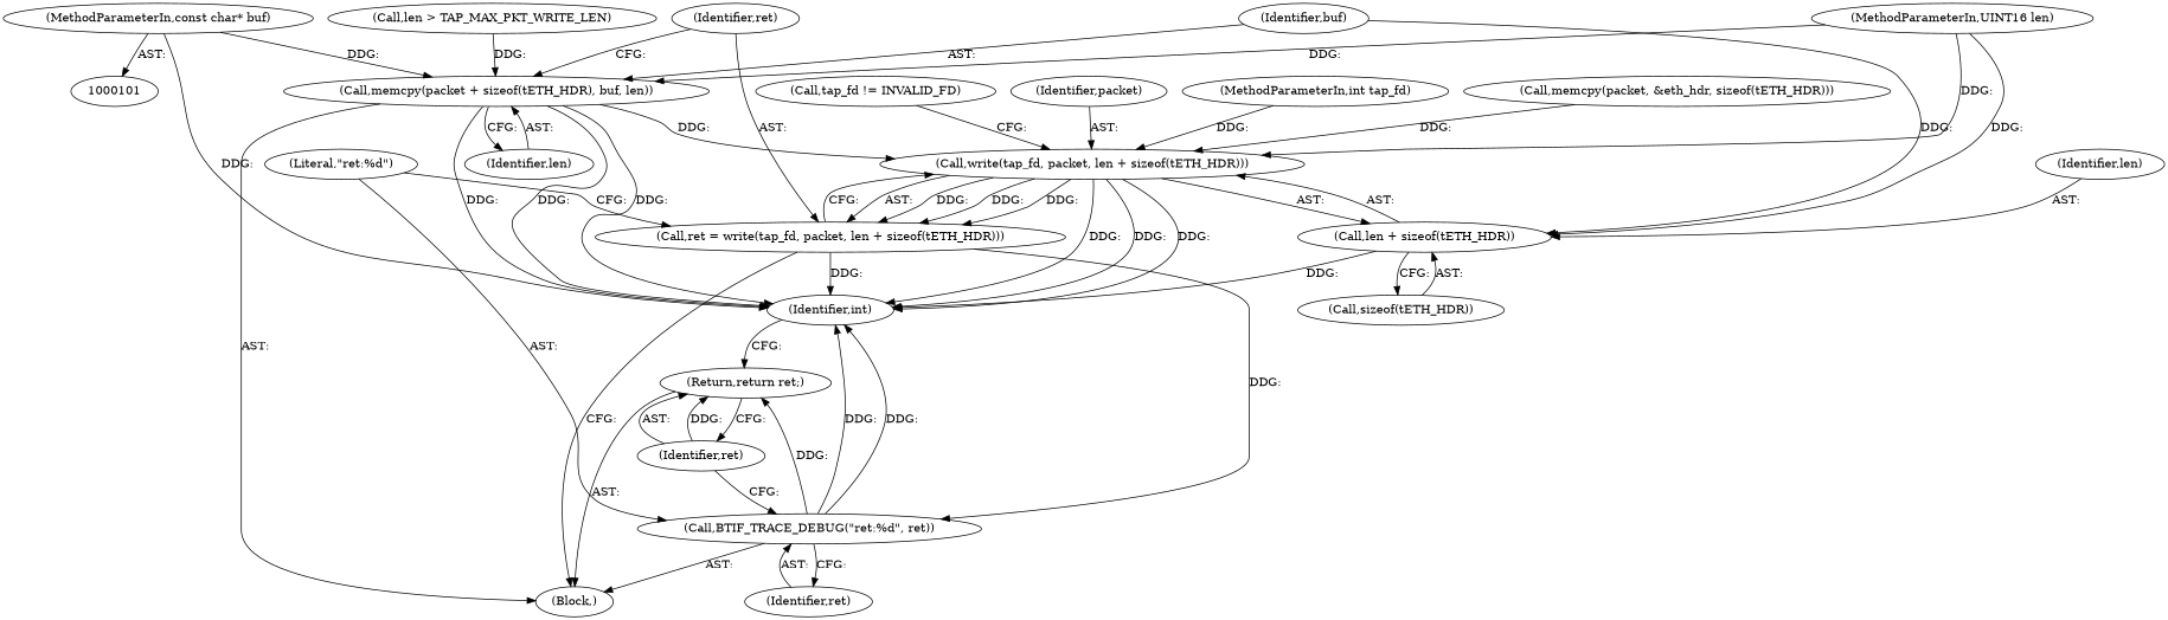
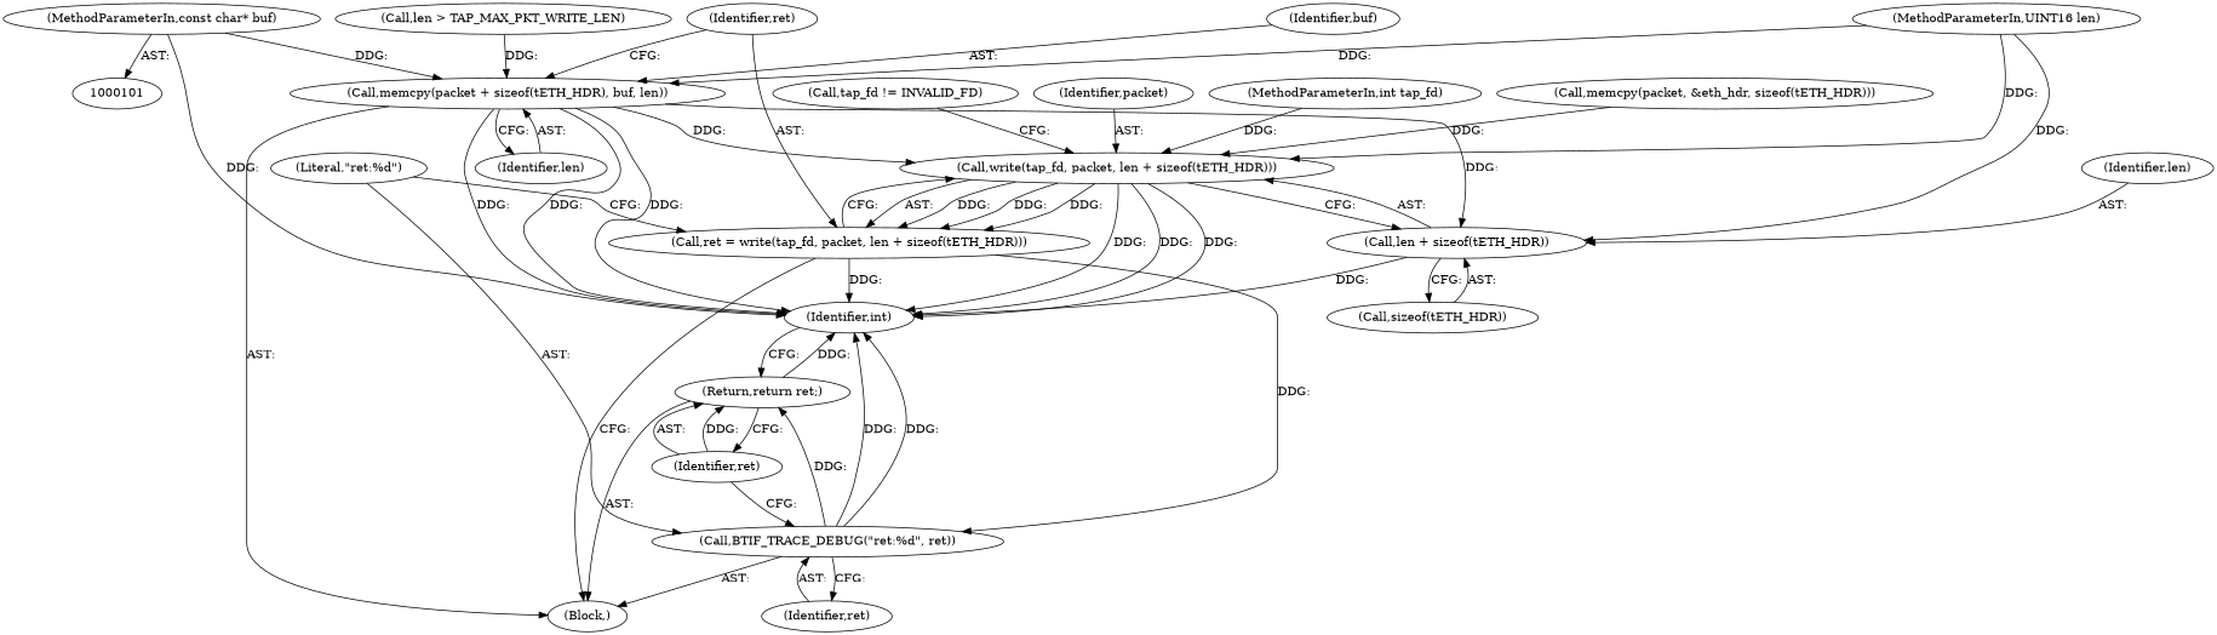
  digraph {
    n1 [label="(MethodParameterIn,const char* buf)"]
    n2 [label="(Call,memcpy(packet + sizeof(tETH_HDR), buf, len))"]
    n3 [label="(Identifier,int)"]
    1000101
    n5 [label="(Call,write(tap_fd, packet, len + sizeof(tETH_HDR)))"]
    n6 [label="(Call,len + sizeof(tETH_HDR))"]
    n7 [label="(Identifier,len)"]
    n8 [label="(Block,)"]
    n9 [label="(Return,return ret;)"]
    n10 [label="(Call,ret = write(tap_fd, packet, len + sizeof(tETH_HDR)))"]
    n11 [label="(Call,sizeof(tETH_HDR))"]
    n12 [label="(Call,BTIF_TRACE_DEBUG(\"ret:%d\", ret))"]
    n13 [label="(Identifier,ret)"]
    n14 [label="(Identifier,ret)"]
    n15 [label="(Call,memcpy(packet, &eth_hdr, sizeof(tETH_HDR)))"]
    n16 [label="(Identifier,len)"]
    n17 [label="(Call,len > TAP_MAX_PKT_WRITE_LEN)"]
    n18 [label="(Identifier,buf)"]
    n19 [label="(Call,tap_fd != INVALID_FD)"]
    n20 [label="(MethodParameterIn,int tap_fd)"]
    n21 [label="(Literal,\"ret:%d\")"]
    n22 [label="(MethodParameterIn,UINT16 len)"]
    n23 [label="(Identifier,ret)"]
    n24 [label="(Identifier,packet)"]
    n1 -> n2 [label="DDG: "]
    n1 -> n3 [label="DDG: "]
    n1 -> 1000101 [label="AST: "]
    n2 -> n3 [label="DDG: "]
    n2 -> n3 [label="DDG: "]
    n2 -> n3 [label="DDG: "]
    n2 -> n5 [label="DDG: "]
-   n18 -> n6 [label="DDG: "]
+   n2 -> n6 [label="DDG: "]
    n2 -> n7 [label="CFG: "]
    n2 -> n8 [label="AST: "]
    n3 -> n9 [label="CFG: "]
    n5 -> n3 [label="DDG: "]
    n5 -> n3 [label="DDG: "]
    n5 -> n3 [label="DDG: "]
-   n5 -> n6 [label="AST: "]
+   n5 -> n6 [label="CFG: "]
    n5 -> n10 [label="AST: "]
    n5 -> n10 [label="DDG: "]
    n5 -> n10 [label="DDG: "]
    n5 -> n10 [label="DDG: "]
    n6 -> n3 [label="DDG: "]
    n6 -> n5 [label="AST: "]
    n6 -> n11 [label="CFG: "]
    n7 -> n2 [label="AST: "]
+   n9 -> n3 [label="DDG: "]
    n9 -> n8 [label="AST: "]
    n9 -> n14 [label="CFG: "]
    n10 -> n3 [label="DDG: "]
    n10 -> n5 [label="CFG: "]
    n10 -> n8 [label="CFG: "]
    n10 -> n12 [label="DDG: "]
    n11 -> n6 [label="AST: "]
    n12 -> n3 [label="DDG: "]
    n12 -> n3 [label="DDG: "]
    n12 -> n8 [label="AST: "]
    n12 -> n9 [label="DDG: "]
    n12 -> n13 [label="CFG: "]
    n13 -> n12 [label="AST: "]
    n14 -> n9 [label="AST: "]
    n14 -> n9 [label="DDG: "]
    n14 -> n12 [label="CFG: "]
    n15 -> n5 [label="DDG: "]
    n16 -> n6 [label="AST: "]
    n17 -> n2 [label="DDG: "]
    n18 -> n2 [label="AST: "]
    n19 -> n5 [label="CFG: "]
    n20 -> n5 [label="DDG: "]
    n21 -> n10 [label="CFG: "]
    n21 -> n12 [label="AST: "]
    n22 -> n2 [label="DDG: "]
    n22 -> n5 [label="DDG: "]
    n22 -> n6 [label="DDG: "]
    n23 -> n2 [label="CFG: "]
    n23 -> n10 [label="AST: "]
    n24 -> n5 [label="AST: "]
  }
